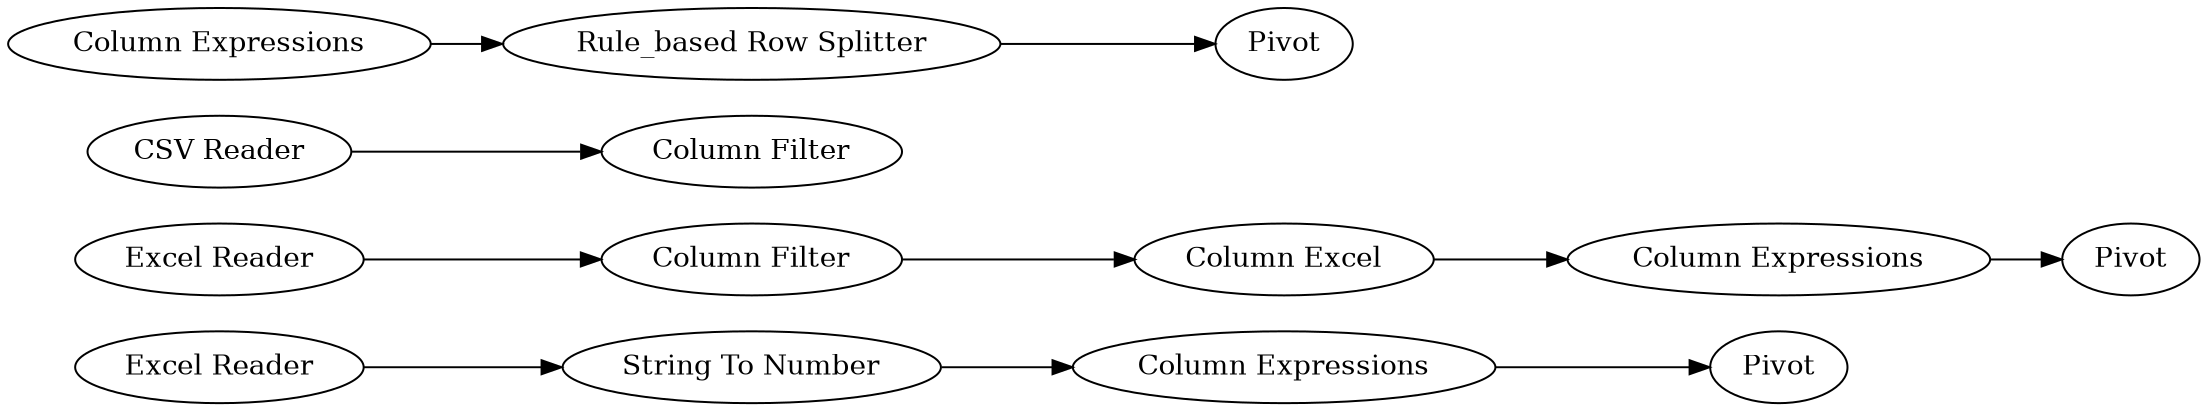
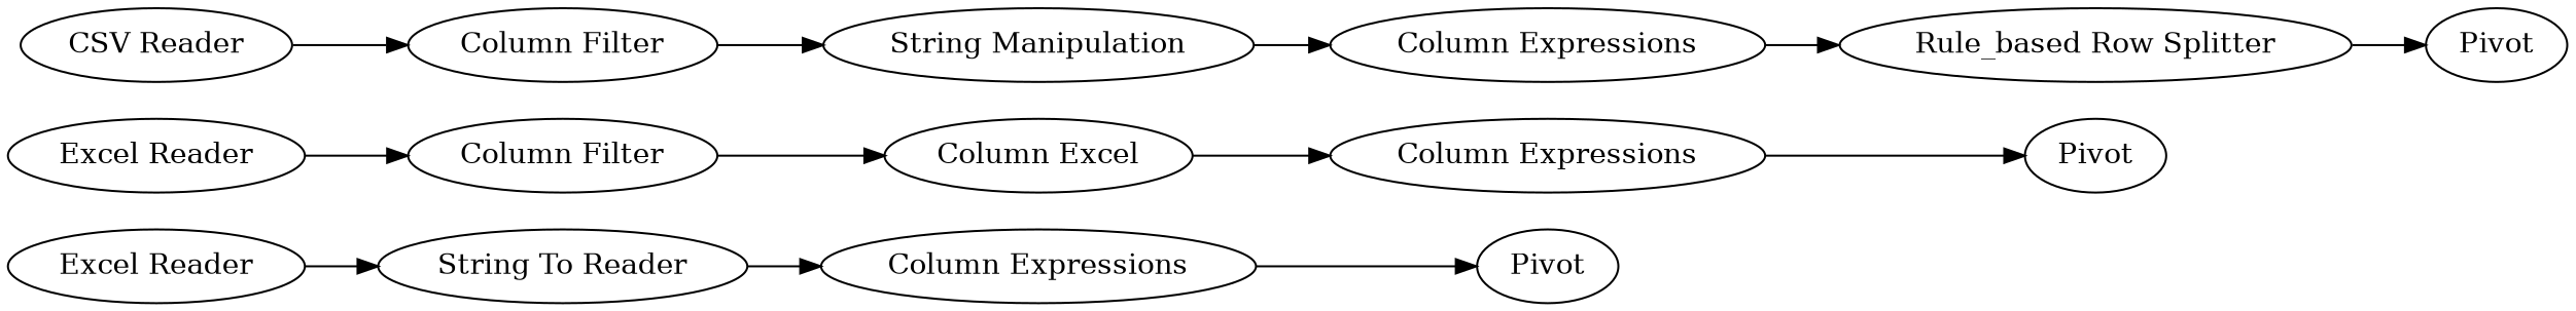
  digraph {
    rankdir=LR
    n1 [label="Excel Reader"]
-   n2 [label="String To Number"]
+   n2 [label="String To Reader"]
    n3 [label="Column Expressions"]
    n4 [label=Pivot]
    n5 [label="Column Expressions"]
    n6 [label=Pivot]
    n7 [label="Column Excel"]
    n8 [label="Excel Reader"]
    n9 [label="Column Filter"]
    n10 [label="CSV Reader"]
    n11 [label="Column Filter"]
+   n12 [label="String Manipulation"]
    n13 [label="Column Expressions"]
    n14 [label="Rule_based Row Splitter"]
    n15 [label=Pivot]
    n1 -> n2
    n2 -> n3
    n3 -> n4
    n5 -> n6
    n7 -> n5
    n8 -> n9
    n9 -> n7
    n10 -> n11
+   n11 -> n12
+   n12 -> n13
    n13 -> n14
    n14 -> n15
  }
